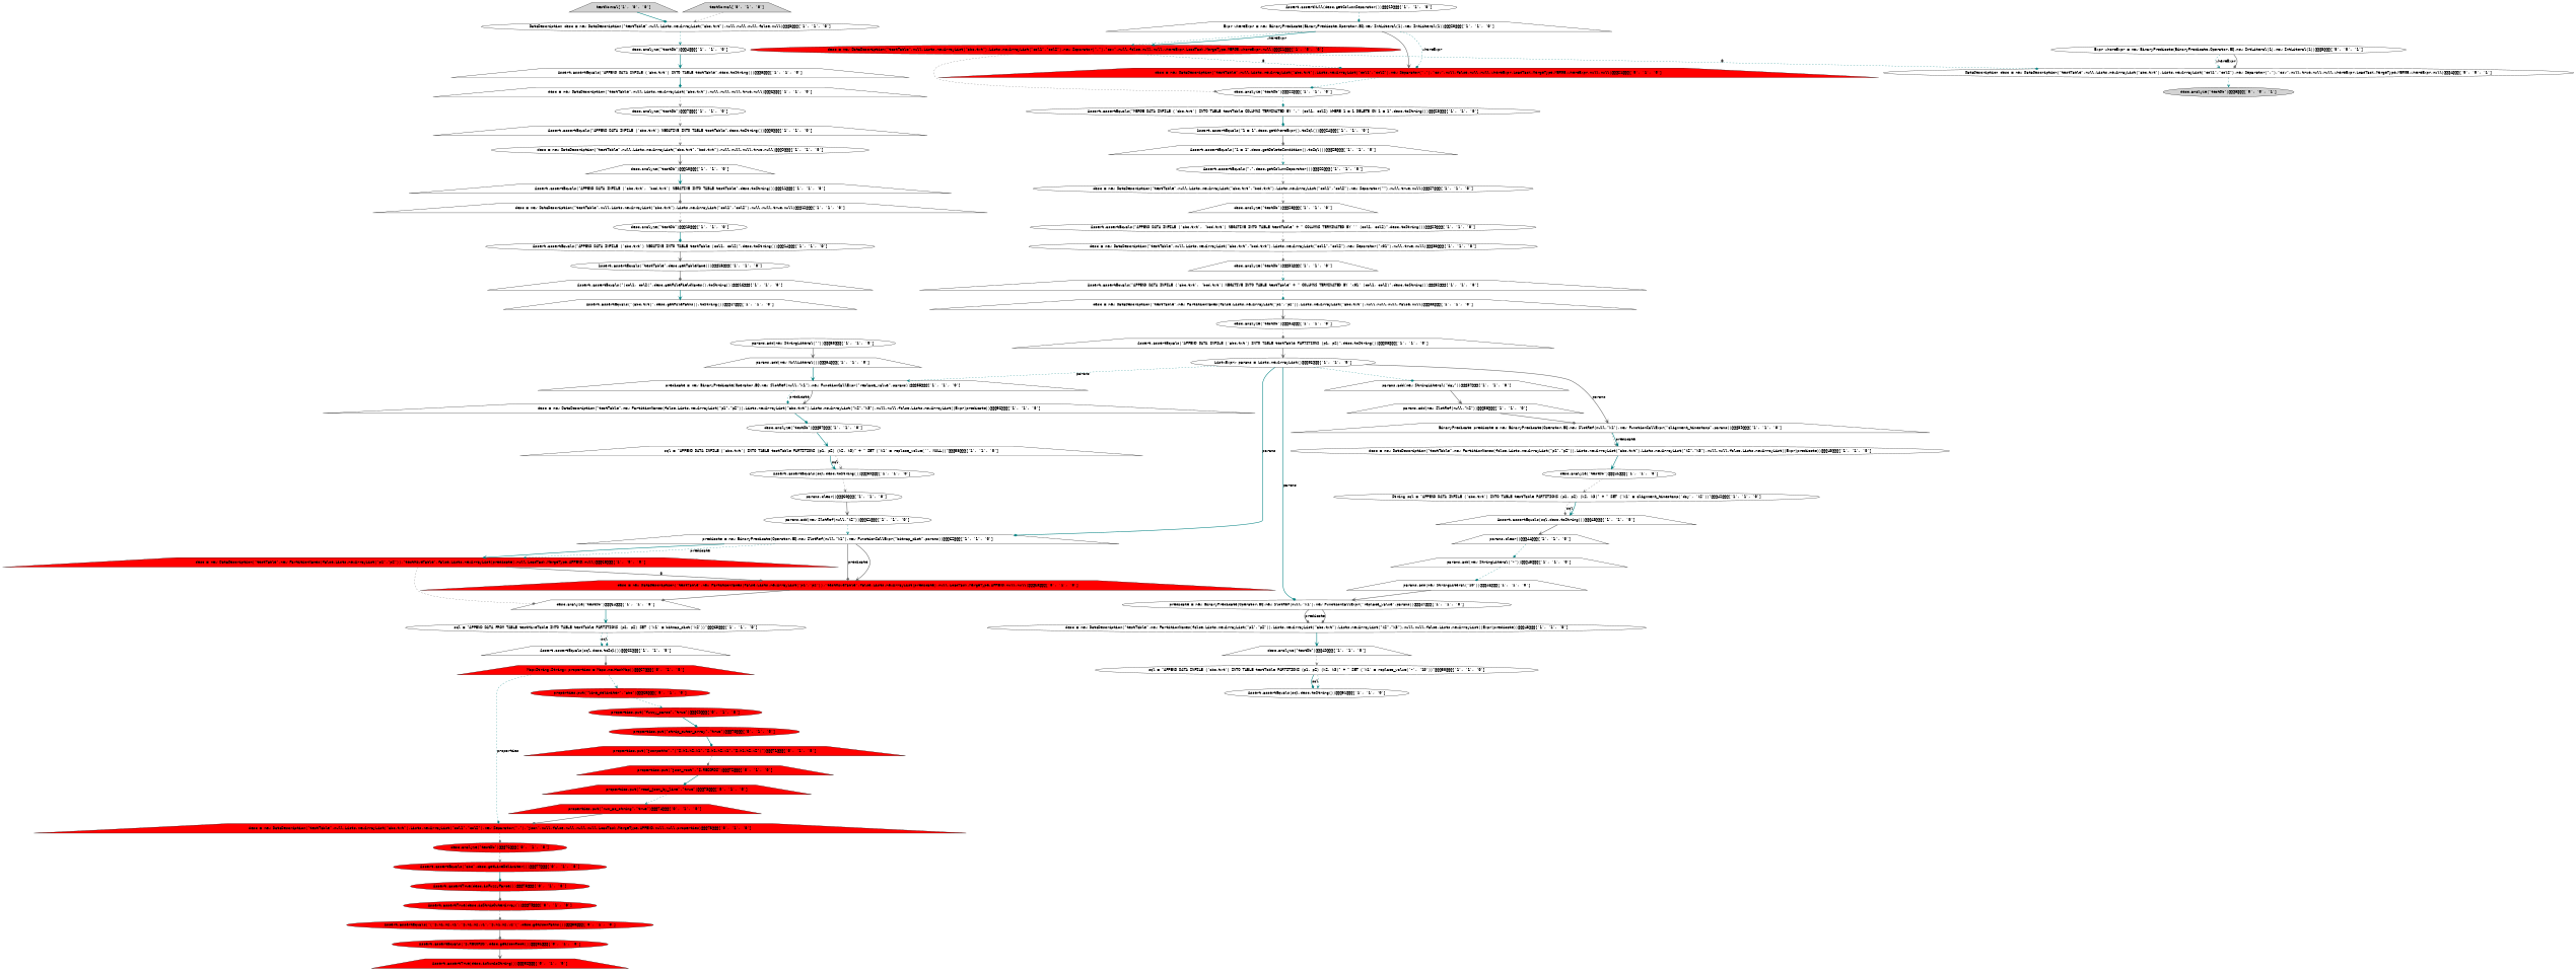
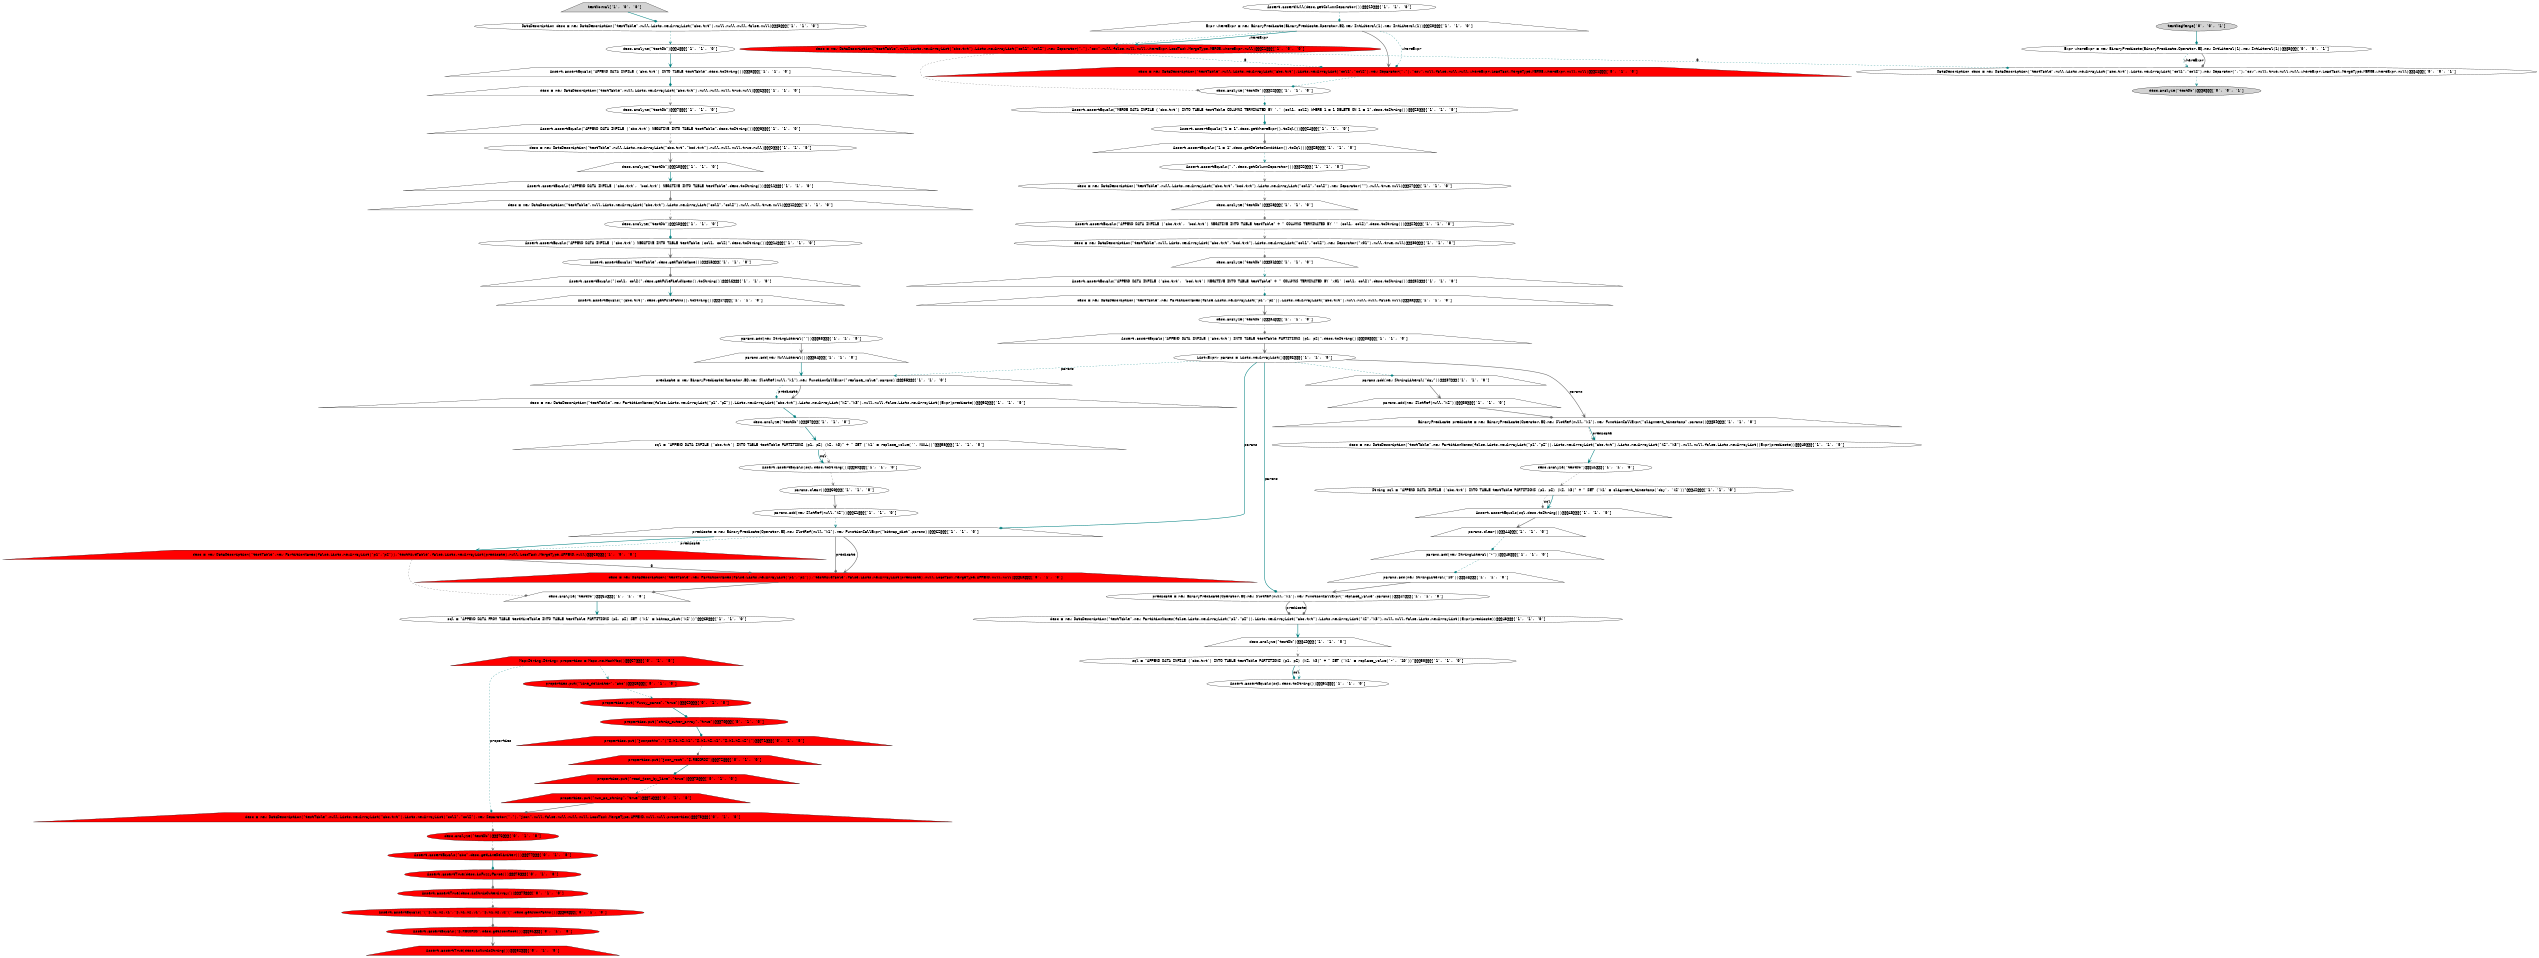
  digraph {
    fontname="DejaVu Sans Mono"
    node [fillcolor=white fontname="DejaVu Sans Mono" shape=ellipse style=filled]
    edge [arrowhead=vee color=teal fontname="DejaVu Sans Mono" style=bold]
    n1 [label="desc.analyze(\"testDb\")@@@10@@@['1', '1', '0']" shape=trapezium]
    n2 [label="Assert.assertEquals(\"APPEND DATA INFILE ('abc.txt', 'bcd.txt') NEGATIVE INTO TABLE testTable\",desc.toString())@@@11@@@['1', '1', '0']" shape=trapezium]
    n3 [label="desc = new DataDescription(\"testTable\",null,Lists.newArrayList(\"abc.txt\"),Lists.newArrayList(\"col1\",\"col2\"),null,null,true,null)@@@12@@@['1', '1', '0']" shape=trapezium]
    n4 [label="Assert.assertNull(desc.getColumnSeparator())@@@19@@@['1', '1', '0']"]
    n5 [label="Expr whereExpr = new BinaryPredicate(BinaryPredicate.Operator.EQ,new IntLiteral(1),new IntLiteral(1))@@@20@@@['1', '1', '0']" shape=trapezium]
    n6 [fillcolor=red label="Map<String,String> properties = Maps.newHashMap()@@@67@@@['0', '1', '0']" shape=trapezium]
    n7 [fillcolor=red label="desc = new DataDescription(\"testTable\",null,Lists.newArrayList(\"abc.txt\"),Lists.newArrayList(\"col1\",\"col2\"),new Separator(\",\"),\"json\",null,false,null,null,null,LoadTask.MergeType.APPEND,null,null,properties)@@@75@@@['0', '1', '0']" shape=trapezium]
    n8 [fillcolor=red label="properties.put(\"line_delimiter\",\"abc\")@@@68@@@['0', '1', '0']"]
    n9 [fillcolor=red label="desc.analyze(\"testDb\")@@@76@@@['0', '1', '0']"]
    n10 [fillcolor=red label="properties.put(\"fuzzy_parse\",\"true\")@@@69@@@['0', '1', '0']"]
    n11 [label="desc.analyze(\"testDb\")@@@34@@@['1', '1', '0']"]
    n12 [label="Assert.assertEquals(\"APPEND DATA INFILE ('abc.txt') INTO TABLE testTable PARTITIONS (p1, p2)\",desc.toString())@@@35@@@['1', '1', '0']" shape=trapezium]
    n13 [label="List<Expr> params = Lists.newArrayList()@@@36@@@['1', '1', '0']"]
    n14 [label="desc.analyze(\"testDb\")@@@7@@@['1', '1', '0']"]
    n15 [label="Assert.assertEquals(\"APPEND DATA INFILE ('abc.txt') NEGATIVE INTO TABLE testTable\",desc.toString())@@@8@@@['1', '1', '0']" shape=trapezium]
    n16 [label="desc = new DataDescription(\"testTable\",null,Lists.newArrayList(\"abc.txt\",\"bcd.txt\"),null,null,null,true,null)@@@9@@@['1', '1', '0']"]
    n17 [fillcolor=red label="desc = new DataDescription(\"testTable\",null,Lists.newArrayList(\"abc.txt\"),Lists.newArrayList(\"col1\",\"col2\"),new Separator(\",\"),\"csv\",null,false,null,null,whereExpr,LoadTask.MergeType.MERGE,whereExpr,null,null)@@@21@@@['0', '1', '0']" shape=trapezium]
    n18 [fillcolor=red label="desc = new DataDescription(\"testTable\",null,Lists.newArrayList(\"abc.txt\"),Lists.newArrayList(\"col1\",\"col2\"),new Separator(\",\"),\"csv\",null,false,null,null,whereExpr,LoadTask.MergeType.MERGE,whereExpr,null)@@@21@@@['1', '0', '0']"]
    n19 [fillcolor=red label="properties.put(\"num_as_string\",\"true\")@@@74@@@['0', '1', '0']" shape=trapezium]
    n20 [label="params.clear()@@@44@@@['1', '1', '0']" shape=trapezium]
    n21 [label="params.add(new StringLiteral(\"-\"))@@@45@@@['1', '1', '0']" shape=trapezium]
    n22 [label="params.add(new StringLiteral(\"10\"))@@@46@@@['1', '1', '0']" shape=trapezium]
    n23 [label="params.add(new StringLiteral(\"\"))@@@53@@@['1', '1', '0']"]
    n24 [label="params.add(new NullLiteral())@@@54@@@['1', '1', '0']" shape=trapezium]
    n25 [label="desc.analyze(\"testDb\")@@@31@@@['1', '1', '0']" shape=trapezium]
    n26 [label="Assert.assertEquals(\"APPEND DATA INFILE ('abc.txt', 'bcd.txt') NEGATIVE INTO TABLE testTable\" + \" COLUMNS TERMINATED BY '\x01' (col1, col2)\",desc.toString())@@@32@@@['1', '1', '0']" shape=trapezium]
    n27 [label="desc = new DataDescription(\"testTable\",new PartitionNames(false,Lists.newArrayList(\"p1\",\"p2\")),Lists.newArrayList(\"abc.txt\"),null,null,null,false,null)@@@33@@@['1', '1', '0']" shape=trapezium]
    n28 [fillcolor=red label="Assert.assertEquals(\"abc\",desc.getLineDelimiter())@@@77@@@['0', '1', '0']"]
    n29 [fillcolor=red label="Assert.assertTrue(desc.isFuzzyParse())@@@78@@@['0', '1', '0']"]
    n30 [fillcolor=red label="Assert.assertTrue(desc.isStripOuterArray())@@@79@@@['0', '1', '0']"]
    n31 [label="Assert.assertEquals(\"(abc.txt(\",desc.getFilePaths().toString())@@@17@@@['1', '1', '0']" shape=trapezium]
    n32 [label="Assert.assertEquals(\"(col1, col2(\",desc.getFileFieldNames().toString())@@@16@@@['1', '1', '0']" shape=trapezium]
    n33 [label="desc = new DataDescription(\"testTable\",null,Lists.newArrayList(\"abc.txt\"),null,null,null,true,null)@@@6@@@['1', '1', '0']" shape=trapezium]
    n34 [label="desc.analyze(\"testDb\")@@@22@@@['1', '1', '0']"]
    n35 [label="Assert.assertEquals(\"MERGE DATA INFILE ('abc.txt') INTO TABLE testTable COLUMNS TERMINATED BY ',' (col1, col2) WHERE 1 = 1 DELETE ON 1 = 1\",desc.toString())@@@23@@@['1', '1', '0']"]
    n36 [label="desc.analyze(\"testDb\")@@@13@@@['1', '1', '0']"]
    n37 [label="Assert.assertEquals(\"APPEND DATA INFILE ('abc.txt') NEGATIVE INTO TABLE testTable (col1, col2)\",desc.toString())@@@14@@@['1', '1', '0']"]
    n38 [label="Assert.assertEquals(\"testTable\",desc.getTableName())@@@15@@@['1', '1', '0']"]
    n39 [label="DataDescription desc = new DataDescription(\"testTable\",null,Lists.newArrayList(\"abc.txt\"),Lists.newArrayList(\"col1\",\"col2\"),new Separator(\",\"),\"csv\",null,true,null,null,whereExpr,LoadTask.MergeType.MERGE,whereExpr,null)@@@4@@@['0', '0', '1']"]
    n40 [fillcolor=lightgray label="desc.analyze(\"testDb\")@@@5@@@['0', '0', '1']"]
    n41 [fillcolor=red label="properties.put(\"read_json_by_line\",\"true\")@@@73@@@['0', '1', '0']" shape=trapezium]
    n42 [label="predicate = new BinaryPredicate(Operator.EQ,new SlotRef(null,\"k1\"),new FunctionCallExpr(\"bitmap_dict\",params))@@@62@@@['1', '1', '0']" shape=trapezium]
    n43 [fillcolor=red label="desc = new DataDescription(\"testTable\",new PartitionNames(false,Lists.newArrayList(\"p1\",\"p2\")),\"testHiveTable\",false,Lists.newArrayList(predicate),null,LoadTask.MergeType.APPEND,null)@@@63@@@['1', '0', '0']" shape=trapezium]
    n44 [fillcolor=red label="desc = new DataDescription(\"testTable\",new PartitionNames(false,Lists.newArrayList(\"p1\",\"p2\")),\"testHiveTable\",false,Lists.newArrayList(predicate),null,LoadTask.MergeType.APPEND,null,null)@@@63@@@['0', '1', '0']" shape=trapezium]
    n45 [label="desc.analyze(\"testDb\")@@@64@@@['1', '1', '0']" shape=trapezium]
+   n46 [fillcolor=lightgray label="testNegMerge['0', '0', '1']"]
    n47 [label="Expr whereExpr = new BinaryPredicate(BinaryPredicate.Operator.EQ,new IntLiteral(1),new IntLiteral(1))@@@3@@@['0', '0', '1']"]
    n48 [label="predicate = new BinaryPredicate(Operator.EQ,new SlotRef(null,\"k1\"),new FunctionCallExpr(\"replace_value\",params))@@@47@@@['1', '1', '0']"]
    n49 [fillcolor=red label="properties.put(\"strip_outer_array\",\"true\")@@@70@@@['0', '1', '0']"]
    n50 [fillcolor=red label="properties.put(\"jsonpaths\",\"(\"$.h1.h2.k1\",\"$.h1.h2.v1\",\"$.h1.h2.v2\"(\")@@@71@@@['0', '1', '0']" shape=trapezium]
    n51 [label="desc = new DataDescription(\"testTable\",new PartitionNames(false,Lists.newArrayList(\"p1\",\"p2\")),Lists.newArrayList(\"abc.txt\"),Lists.newArrayList(\"k2\",\"k3\"),null,null,false,Lists.newArrayList((Expr)predicate))@@@48@@@['1', '1', '0']"]
    n52 [label="desc.analyze(\"testDb\")@@@49@@@['1', '1', '0']" shape=trapezium]
    n53 [label="sql = \"APPEND DATA INFILE ('abc.txt') INTO TABLE testTable PARTITIONS (p1, p2) (k2, k3)\" + \" SET (`k1` = replace_value('-', '10'))\"@@@50@@@['1', '1', '0']"]
    n54 [label="Assert.assertEquals(sql,desc.toString())@@@51@@@['1', '1', '0']"]
    n55 [label="predicate = new BinaryPredicate(Operator.EQ,new SlotRef(null,\"k1\"),new FunctionCallExpr(\"replace_value\",params))@@@55@@@['1', '1', '0']" shape=trapezium]
    n56 [label="desc = new DataDescription(\"testTable\",new PartitionNames(false,Lists.newArrayList(\"p1\",\"p2\")),Lists.newArrayList(\"abc.txt\"),Lists.newArrayList(\"k2\",\"k3\"),null,null,false,Lists.newArrayList((Expr)predicate))@@@56@@@['1', '1', '0']" shape=trapezium]
    n57 [label="params.add(new SlotRef(null,\"k2\"))@@@61@@@['1', '1', '0']"]
    n58 [fillcolor=lightgray label="testNormal['1', '0', '0']" shape=trapezium]
    n59 [label="DataDescription desc = new DataDescription(\"testTable\",null,Lists.newArrayList(\"abc.txt\"),null,null,null,false,null)@@@3@@@['1', '1', '0']"]
    n60 [label="desc.analyze(\"testDb\")@@@4@@@['1', '1', '0']"]
    n61 [label="params.clear()@@@60@@@['1', '1', '0']"]
    n62 [label="Assert.assertEquals(\"APPEND DATA INFILE ('abc.txt') INTO TABLE testTable\",desc.toString())@@@5@@@['1', '1', '0']" shape=trapezium]
    n63 [label="sql = \"APPEND DATA FROM TABLE testHiveTable INTO TABLE testTable PARTITIONS (p1, p2) SET (`k1` = bitmap_dict(`k2`))\"@@@65@@@['1', '1', '0']"]
-   n64 [label="Assert.assertEquals(sql,desc.toSql())@@@66@@@['1', '1', '0']" shape=trapezium]
    n65 [label="Assert.assertEquals(sql,desc.toString())@@@59@@@['1', '1', '0']"]
    n66 [label="params.add(new SlotRef(null,\"k2\"))@@@38@@@['1', '1', '0']" shape=trapezium]
    n67 [label="BinaryPredicate predicate = new BinaryPredicate(Operator.EQ,new SlotRef(null,\"k1\"),new FunctionCallExpr(\"alignment_timestamp\",params))@@@39@@@['1', '1', '0']" shape=trapezium]
    n68 [label="desc = new DataDescription(\"testTable\",new PartitionNames(false,Lists.newArrayList(\"p1\",\"p2\")),Lists.newArrayList(\"abc.txt\"),Lists.newArrayList(\"k2\",\"k3\"),null,null,false,Lists.newArrayList((Expr)predicate))@@@40@@@['1', '1', '0']"]
    n69 [label="Assert.assertEquals(\"1 = 1\",desc.getWhereExpr().toSql())@@@24@@@['1', '1', '0']"]
    n70 [label="Assert.assertEquals(\"1 = 1\",desc.getDeleteCondition().toSql())@@@25@@@['1', '1', '0']" shape=trapezium]
    n71 [label="Assert.assertEquals(\"APPEND DATA INFILE ('abc.txt', 'bcd.txt') NEGATIVE INTO TABLE testTable\" + \" COLUMNS TERMINATED BY '' (col1, col2)\",desc.toString())@@@29@@@['1', '1', '0']"]
    n72 [label="desc = new DataDescription(\"testTable\",null,Lists.newArrayList(\"abc.txt\",\"bcd.txt\"),Lists.newArrayList(\"col1\",\"col2\"),new Separator(\"\x01\"),null,true,null)@@@30@@@['1', '1', '0']"]
    n73 [label="params.add(new StringLiteral(\"day\"))@@@37@@@['1', '1', '0']" shape=trapezium]
    n74 [fillcolor=red label="Assert.assertEquals(\"(\"$.h1.h2.k1\",\"$.h1.h2.v1\",\"$.h1.h2.v2\"(\",desc.getJsonPaths())@@@80@@@['0', '1', '0']"]
    n75 [label="String sql = \"APPEND DATA INFILE ('abc.txt') INTO TABLE testTable PARTITIONS (p1, p2) (k2, k3)\" + \" SET (`k1` = alignment_timestamp('day', `k2`))\"@@@42@@@['1', '1', '0']"]
    n76 [label="Assert.assertEquals(sql,desc.toString())@@@43@@@['1', '1', '0']" shape=trapezium]
    n77 [label="Assert.assertEquals(\",\",desc.getColumnSeparator())@@@26@@@['1', '1', '0']"]
    n78 [label="desc = new DataDescription(\"testTable\",null,Lists.newArrayList(\"abc.txt\",\"bcd.txt\"),Lists.newArrayList(\"col1\",\"col2\"),new Separator(\"\"),null,true,null)@@@27@@@['1', '1', '0']"]
    n79 [fillcolor=red label="properties.put(\"json_root\",\"$.RECORDS\")@@@72@@@['0', '1', '0']" shape=trapezium]
    n80 [label="desc.analyze(\"testDb\")@@@57@@@['1', '1', '0']"]
    n81 [label="sql = \"APPEND DATA INFILE ('abc.txt') INTO TABLE testTable PARTITIONS (p1, p2) (k2, k3)\" + \" SET (`k1` = replace_value('', NULL))\"@@@58@@@['1', '1', '0']" shape=trapezium]
    n82 [fillcolor=red label="Assert.assertTrue(desc.isNumAsString())@@@82@@@['0', '1', '0']" shape=trapezium]
    n83 [label="desc.analyze(\"testDb\")@@@41@@@['1', '1', '0']"]
    n84 [fillcolor=red label="Assert.assertEquals(\"$.RECORDS\",desc.getJsonRoot())@@@81@@@['0', '1', '0']"]
    n85 [label="desc.analyze(\"testDb\")@@@28@@@['1', '1', '0']" shape=trapezium]
-   n86 [fillcolor=lightgray label="testNormal['0', '1', '0']" shape=trapezium]
    n1 -> n2
    n2 -> n3 [arrowhead=diamond color=gray40]
    n3 -> n36 [color=gray40 style=dashed]
    n4 -> n5 [arrowhead=diamond style=dashed]
    n5 -> n17 [arrowhead=diamond label=whereExpr style=dashed]
    n5 -> n17 [color=gray40]
    n5 -> n18 [style=dashed]
    n5 -> n18 [label=whereExpr]
    n6 -> n7 [arrowhead=diamond label=properties style=dashed]
    n6 -> n8 [style=dashed]
    n7 -> n9 [arrowhead=diamond color=gray40 style=dashed]
    n8 -> n10 [style=dashed]
    n9 -> n28 [color=gray40 style=dashed]
    n10 -> n49 [arrowhead=diamond]
    n11 -> n12 [arrowhead=diamond color=gray40 style=dashed]
    n12 -> n13 [color=gray40]
    n13 -> n42 [arrowhead=diamond label=params]
    n13 -> n48 [arrowhead=diamond label=params]
    n13 -> n55 [label=params style=dashed]
    n13 -> n67 [color=gray40 label=params]
    n13 -> n73 [arrowhead=diamond style=dashed]
    n14 -> n15 [color=gray40 style=dashed]
    n15 -> n16 [color=gray40 style=dashed]
    n16 -> n1 [color=gray40]
    n17 -> n34 [arrowhead=diamond style=dashed]
    n18 -> n17 [arrowhead=diamond label=0 style=dashed]
    n18 -> n34 [arrowhead=diamond color=gray40 style=dashed]
    n18 -> n39 [arrowhead=diamond label=0 style=dashed]
    n19 -> n7 [arrowhead=diamond color=gray40]
    n20 -> n21 [arrowhead=diamond style=dashed]
    n21 -> n22 [arrowhead=diamond style=dashed]
    n22 -> n48 [color=gray40]
    n23 -> n24 [color=gray40]
    n24 -> n55
    n25 -> n26 [style=dashed]
    n26 -> n27 [arrowhead=diamond style=dashed]
    n27 -> n11 [color=gray40]
    n28 -> n29 [arrowhead=diamond]
    n29 -> n30 [arrowhead=diamond color=gray40]
    n30 -> n74 [arrowhead=diamond color=gray40 style=dashed]
    n32 -> n31
    n33 -> n14 [color=gray40 style=dashed]
    n34 -> n35 [arrowhead=diamond style=dashed]
    n35 -> n69 [arrowhead=diamond]
    n36 -> n37 [arrowhead=diamond]
    n37 -> n38 [color=gray40]
    n38 -> n32 [arrowhead=diamond color=gray40]
    n39 -> n40 [style=dashed]
    n41 -> n19 [style=dashed]
    n42 -> n43 [label=predicate style=dashed]
    n42 -> n43
    n42 -> n44 [arrowhead=diamond color=gray40 label=predicate]
    n42 -> n44 [color=gray40]
    n43 -> n44 [arrowhead=diamond color=gray40 label=0]
    n43 -> n45 [arrowhead=diamond color=gray40 style=dashed]
    n44 -> n45 [arrowhead=diamond color=gray40]
    n45 -> n63
+   n46 -> n47 [arrowhead=diamond]
    n47 -> n39 [arrowhead=diamond color=gray40]
    n47 -> n39 [label=whereExpr style=dashed]
    n48 -> n51 [arrowhead=diamond color=gray40 label=predicate]
    n48 -> n51 [arrowhead=diamond color=gray40]
    n49 -> n50 [arrowhead=diamond]
    n50 -> n79 [arrowhead=diamond color=gray40 style=dashed]
    n51 -> n52
    n52 -> n53 [color=gray40 style=dashed]
    n53 -> n54 [arrowhead=diamond label=sql]
    n53 -> n54 [style=dashed]
    n55 -> n56 [arrowhead=diamond label=predicate style=dashed]
    n55 -> n56 [color=gray40]
    n56 -> n80 [arrowhead=diamond]
    n57 -> n42 [style=dashed]
    n58 -> n59 [arrowhead=diamond]
    n59 -> n60 [style=dashed]
    n60 -> n62
    n61 -> n57 [color=gray40]
    n62 -> n33 [arrowhead=diamond]
-   n63 -> n64 [arrowhead=diamond label=sql style=dashed]
-   n63 -> n64 [arrowhead=diamond style=dashed]
-   n64 -> n6 [arrowhead=diamond color=gray40]
    n65 -> n61 [color=gray40 style=dashed]
    n66 -> n67 [arrowhead=diamond color=gray40]
    n67 -> n68 [color=gray40 style=dashed]
    n67 -> n68 [label=predicate]
    n68 -> n83
    n69 -> n70 [arrowhead=diamond color=gray40]
    n70 -> n77 [style=dashed]
    n71 -> n72 [color=gray40 style=dashed]
    n72 -> n25 [arrowhead=diamond color=gray40 style=dashed]
    n73 -> n66 [color=gray40]
    n74 -> n84 [arrowhead=diamond color=gray40]
    n75 -> n76 [arrowhead=diamond color=gray40 label=sql style=dashed]
    n75 -> n76
    n76 -> n20 [color=gray40]
    n77 -> n78 [color=gray40 style=dashed]
    n78 -> n85 [color=gray40 style=dashed]
    n79 -> n41 [arrowhead=diamond]
    n80 -> n81
    n81 -> n65 [label=sql]
    n81 -> n65 [color=gray40 style=dashed]
    n83 -> n75 [color=gray40 style=dashed]
    n84 -> n82 [color=gray40]
    n85 -> n71 [arrowhead=diamond color=gray40 style=dashed]
-   n86 -> n59 [color=gray40 style=dashed]
  }
